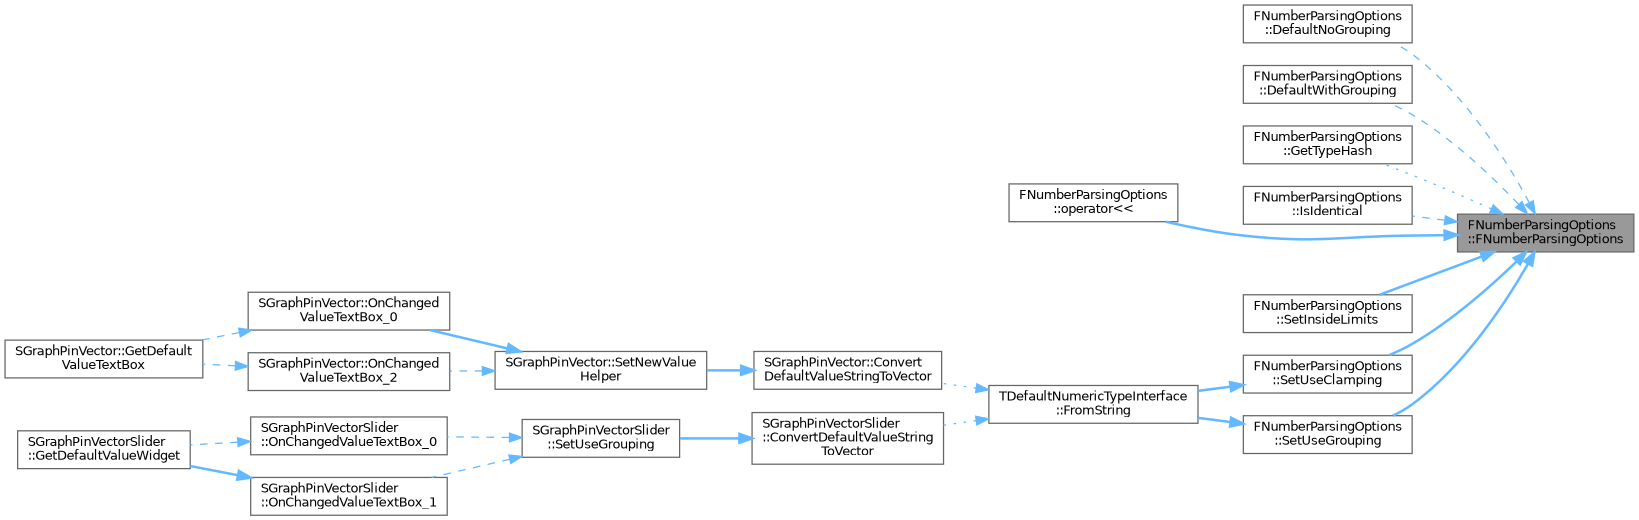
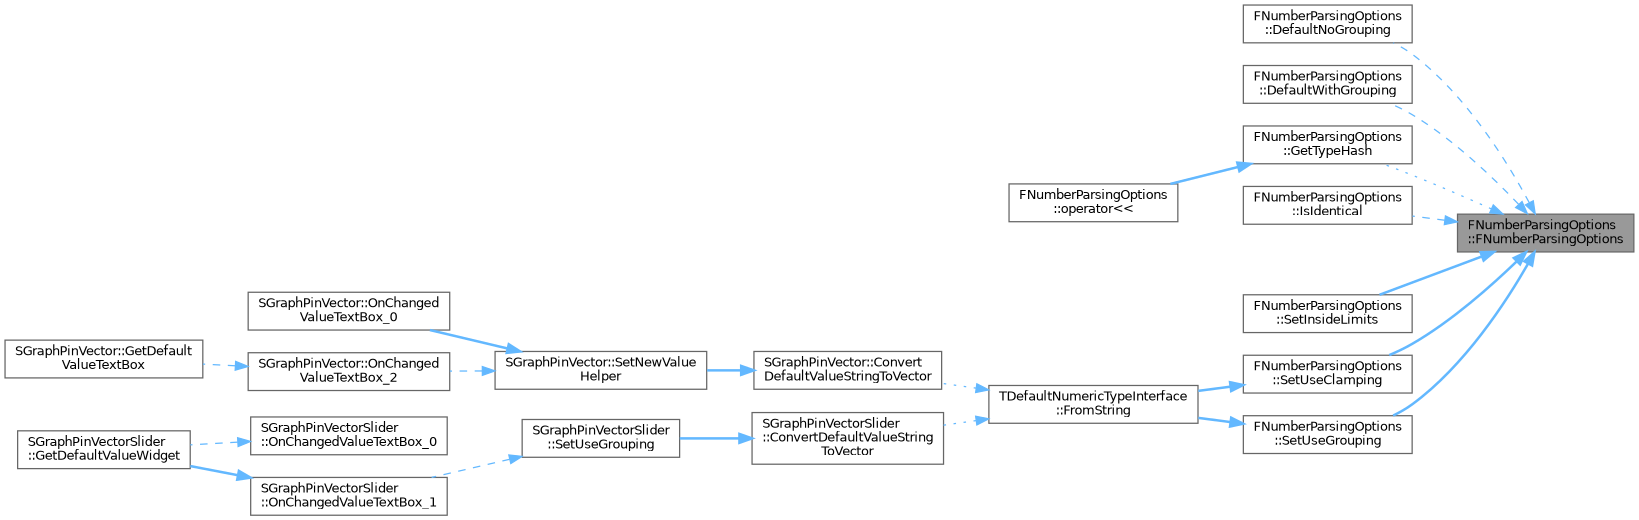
  digraph {
    rankdir=RL
    node [color=grey40 fillcolor=white fontname=Helvetica fontsize=10 shape=box style=filled]
    edge [color=steelblue1 dir=back fontname=Helvetica fontsize=10 labelfontname=Helvetica labelfontsize=10 style=bold]
    n1 [color=gray40 fillcolor=grey60 fontcolor=black height=0.2 label="FNumberParsingOptions\l::FNumberParsingOptions" width=0.4]
    n2 [height=0.2 label="FNumberParsingOptions\l::DefaultNoGrouping" width=0.4]
    n3 [height=0.2 label="FNumberParsingOptions\l::DefaultWithGrouping" width=0.4]
    n4 [height=0.2 label="FNumberParsingOptions\l::GetTypeHash" width=0.4]
    n5 [height=0.2 label="FNumberParsingOptions\l::IsIdentical" width=0.4]
    n6 [height=0.2 label="FNumberParsingOptions\l::operator\<\<" width=0.4]
    n7 [height=0.2 label="FNumberParsingOptions\l::SetInsideLimits" width=0.4]
    n8 [height=0.2 label="FNumberParsingOptions\l::SetUseClamping" width=0.4]
    n9 [height=0.2 label="FNumberParsingOptions\l::SetUseGrouping" width=0.4]
    n10 [height=0.2 label="TDefaultNumericTypeInterface\l::FromString" width=0.4]
    n11 [height=0.2 label="SGraphPinVector::Convert\lDefaultValueStringToVector" width=0.4]
    n12 [height=0.2 label="SGraphPinVectorSlider\l::ConvertDefaultValueString\lToVector" width=0.4]
    n13 [height=0.2 label="SGraphPinVector::SetNewValue\lHelper" width=0.4]
    n14 [height=0.2 label="SGraphPinVectorSlider\l::SetUseGrouping" width=0.4]
    n15 [height=0.2 label="SGraphPinVector::OnChanged\lValueTextBox_0" width=0.4]
    n16 [height=0.2 label="SGraphPinVector::OnChanged\lValueTextBox_2" width=0.4]
    n17 [height=0.2 label="SGraphPinVector::GetDefault\lValueTextBox" width=0.4]
    n18 [height=0.2 label="SGraphPinVectorSlider\l::OnChangedValueTextBox_0" width=0.4]
    n19 [height=0.2 label="SGraphPinVectorSlider\l::OnChangedValueTextBox_1" width=0.4]
    n20 [height=0.2 label="SGraphPinVectorSlider\l::GetDefaultValueWidget" width=0.4]
    n1 -> n2 [style=dashed]
    n1 -> n3 [style=dashed]
    n1 -> n4 [style=dotted]
    n1 -> n5 [style=dashed]
-   n1 -> n6
+   n4 -> n6
    n1 -> n7
    n1 -> n8
    n1 -> n9
    n8 -> n10
    n9 -> n10
    n10 -> n11 [style=dotted]
    n10 -> n12 [style=dotted]
    n11 -> n13
    n12 -> n14
    n13 -> n15
    n13 -> n16 [style=dashed]
-   n14 -> n18 [style=dashed]
    n14 -> n19 [style=dashed]
-   n15 -> n17 [style=dashed]
    n16 -> n17 [style=dashed]
    n18 -> n20 [style=dashed]
    n19 -> n20
  }
